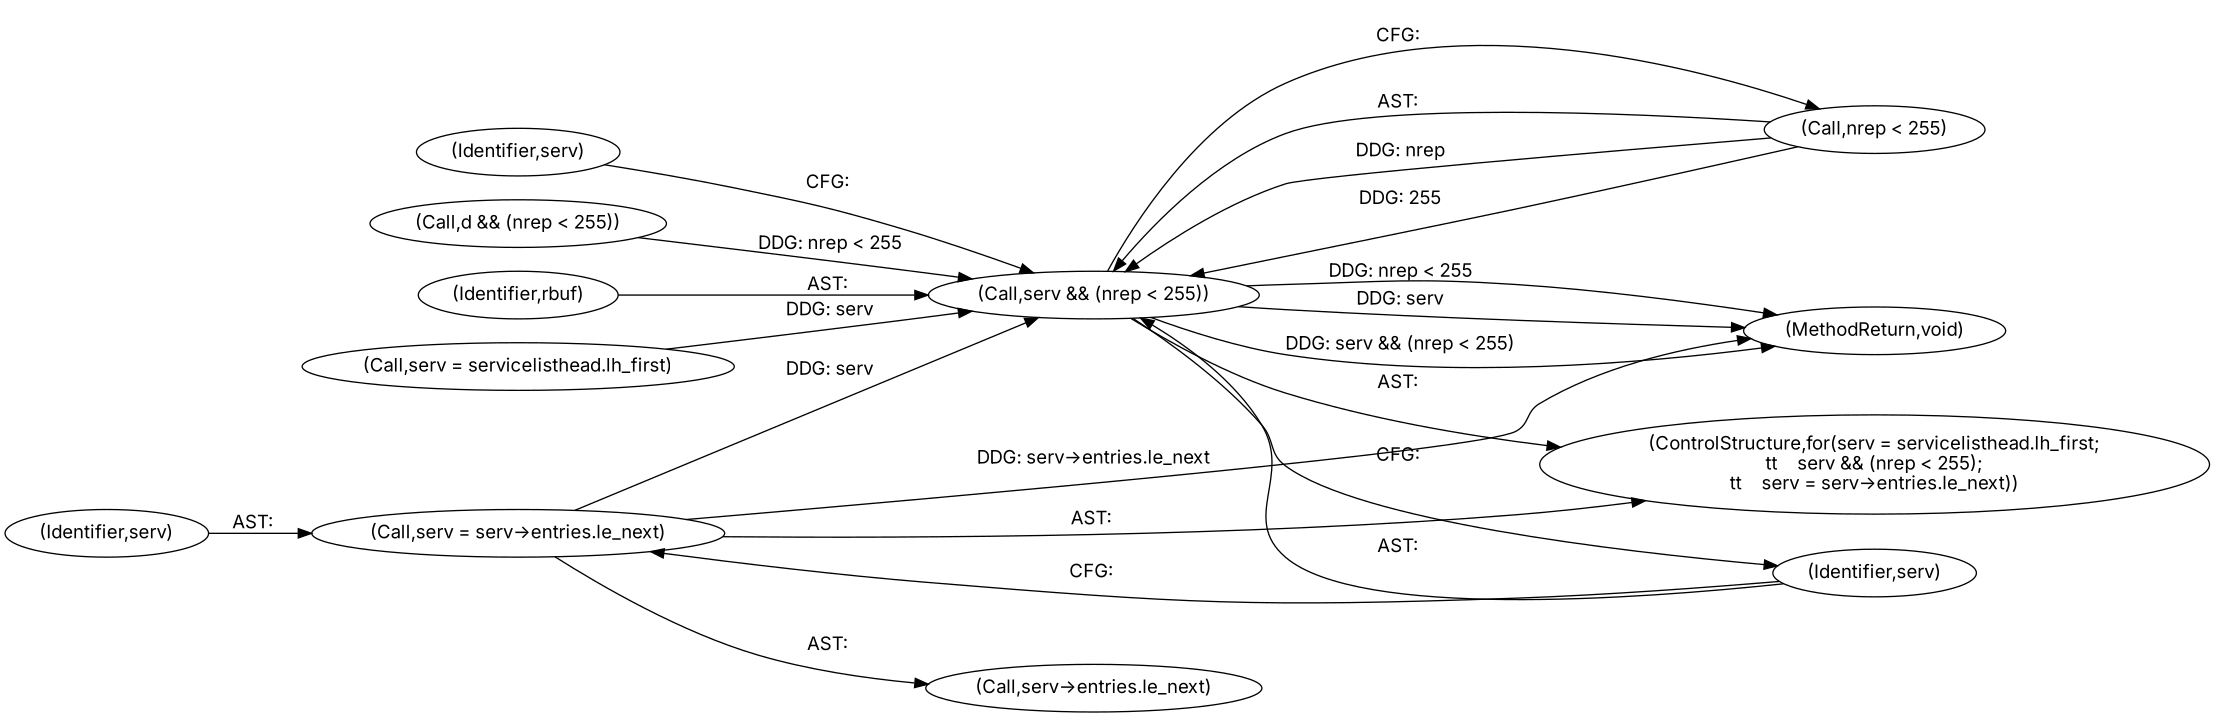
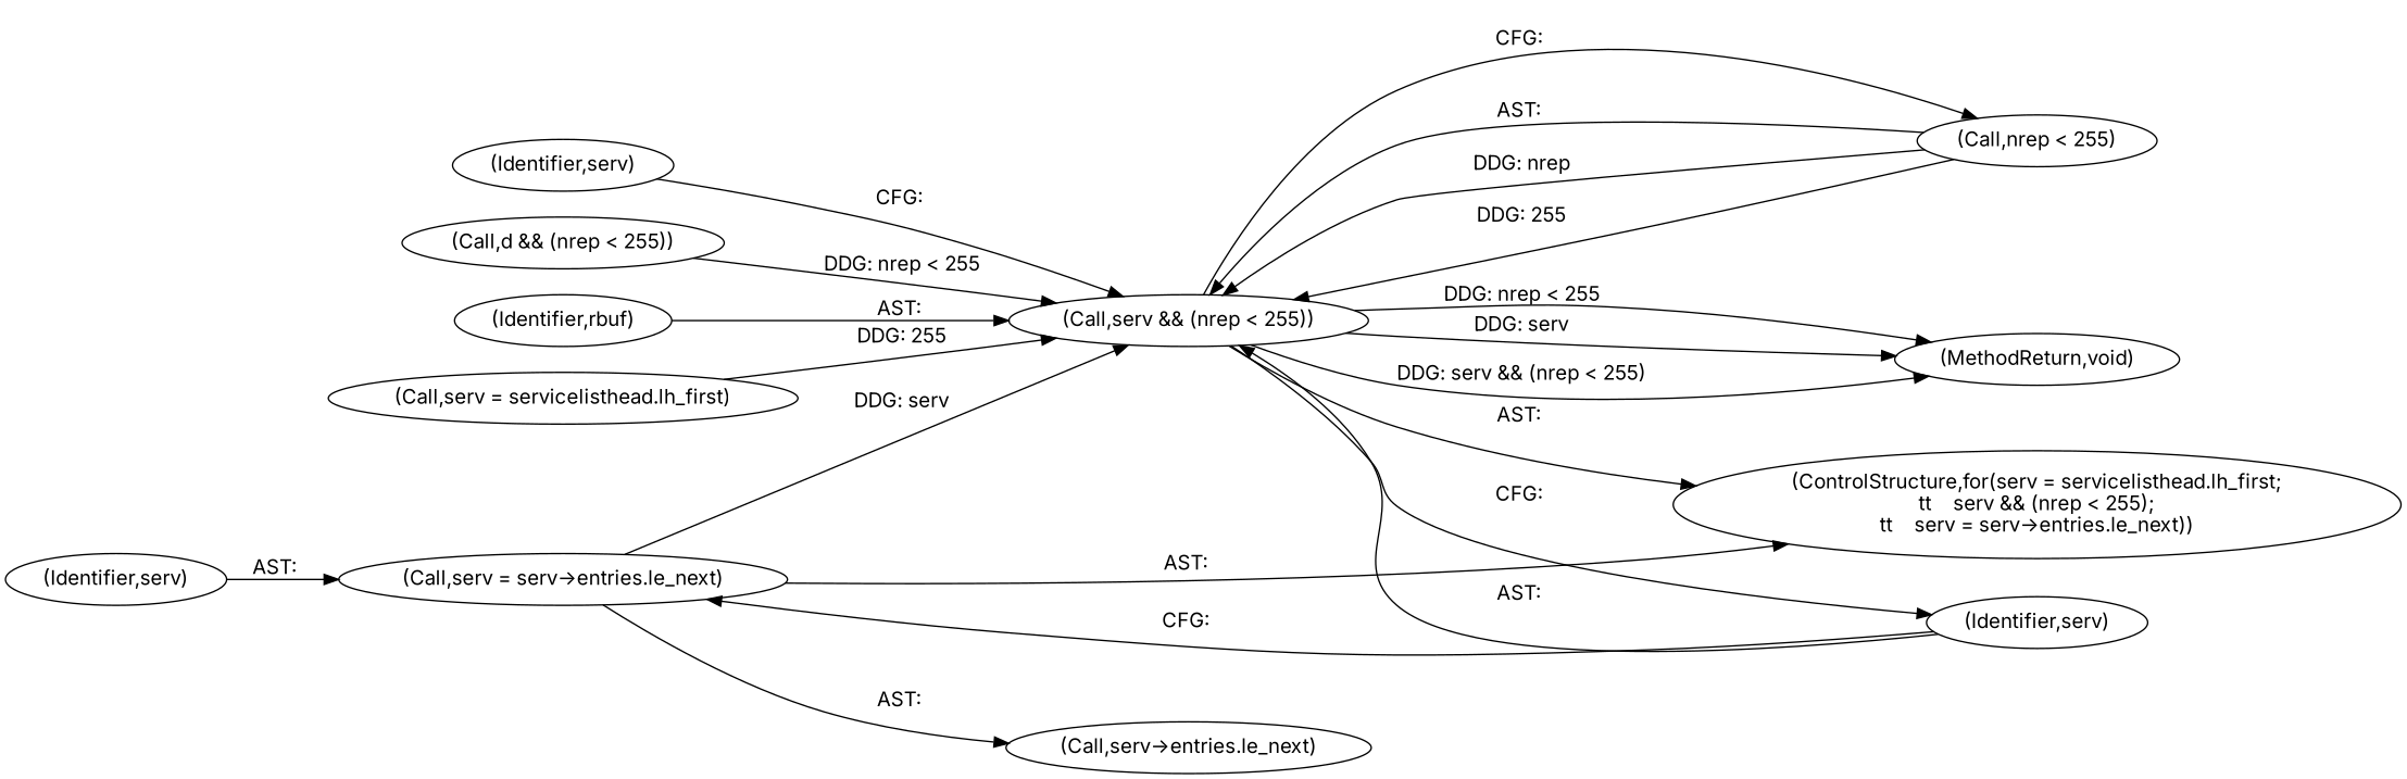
  digraph {
    fontname=Inter
    rankdir=LR
    node [fontname=Inter]
    edge [fontname=Inter]
    n1 [label="(Call,serv = serv->entries.le_next)"]
    n2 [label="(Call,serv && (nrep < 255))"]
    n3 [label="(ControlStructure,for(serv = servicelisthead.lh_first;\n\t\t    serv && (nrep < 255);\n\t\t    serv = serv->entries.le_next))"]
    n4 [label="(MethodReturn,void)"]
    n5 [label="(Call,serv->entries.le_next)"]
    n6 [label="(Identifier,serv)"]
    n7 [label="(Call,nrep < 255)"]
    n8 [label="(Call,serv = servicelisthead.lh_first)"]
    n9 [label="(Identifier,serv)"]
    n10 [label="(Call,d && (nrep < 255))"]
    n11 [label="(Identifier,rbuf)"]
    n12 [label="(Identifier,serv)"]
    n1 -> n2 [label="DDG: serv"]
    n1 -> n3 [label="AST: "]
-   n1 -> n4 [label="DDG: serv->entries.le_next"]
    n1 -> n5 [label="AST: "]
    n2 -> n3 [label="AST: "]
    n2 -> n4 [label="DDG: serv && (nrep < 255)"]
    n2 -> n4 [label="DDG: nrep < 255"]
    n2 -> n4 [label="DDG: serv"]
    n2 -> n6 [label="CFG: "]
    n2 -> n7 [label="CFG: "]
    n6 -> n1 [label="CFG: "]
    n6 -> n2 [label="AST: "]
    n7 -> n2 [label="AST: "]
    n7 -> n2 [label="DDG: nrep"]
    n7 -> n2 [label="DDG: 255"]
-   n8 -> n2 [label="DDG: serv"]
+   n8 -> n2 [label="DDG: 255"]
    n9 -> n2 [label="CFG: "]
    n10 -> n2 [label="DDG: nrep < 255"]
    n11 -> n2 [label="AST: "]
    n12 -> n1 [label="AST: "]
  }
